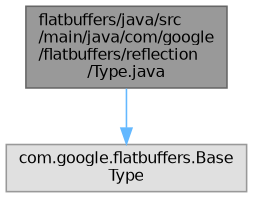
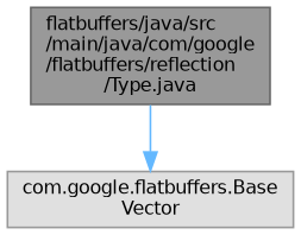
  digraph {
    node [fontname=Helvetica fontsize=10 shape=box style=filled]
    n1 [color=gray40 fillcolor=grey60 fontcolor=black height=0.2 label="flatbuffers/java/src\l/main/java/com/google\l/flatbuffers/reflection\l/Type.java" width=0.4]
-   n2 [color=grey60 fillcolor="#E0E0E0" height=0.2 label="com.google.flatbuffers.Base\lType" width=0.4]
+   n2 [color=grey60 fillcolor="#E0E0E0" height=0.2 label="com.google.flatbuffers.Base\lVector" width=0.4]
    n1 -> n2 [color=steelblue1 fontname=Helvetica fontsize=10 labelfontname=Helvetica labelfontsize=10 style=solid]
  }
